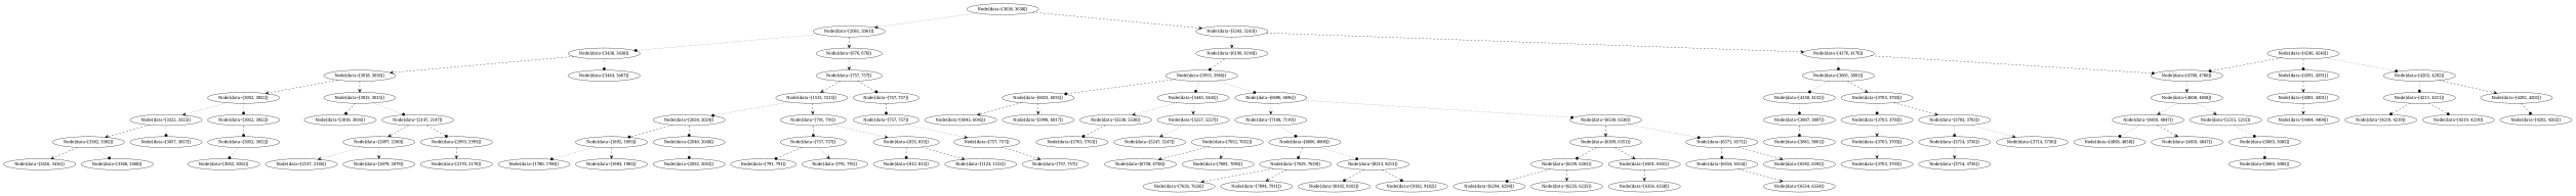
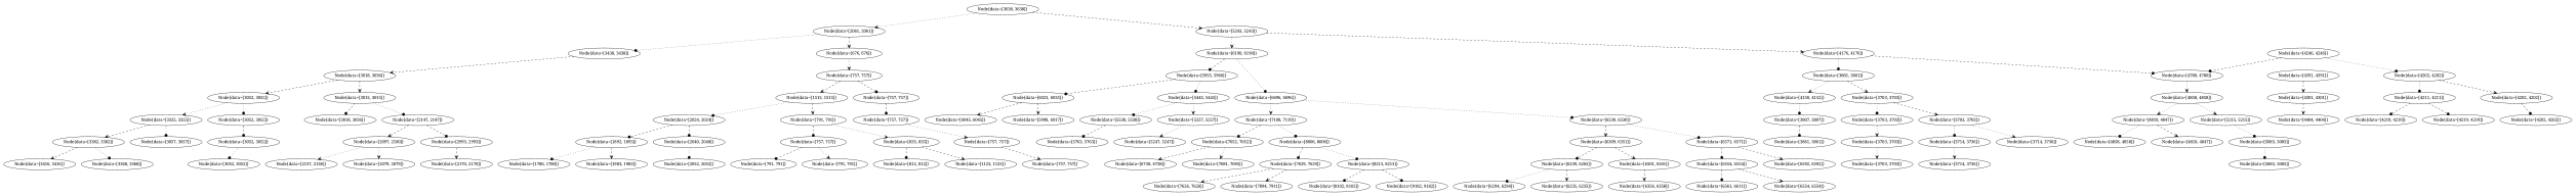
  digraph {
    fontname="Noto Serif"
    node [fontname="Noto Serif"]
    edge [arrowhead=dot fontname="Noto Serif" style=dashed]
    n1 [label="Node{data=[3638, 3638]}"]
    n2 [label="Node{data=[2061, 2061]}"]
    n3 [label="Node{data=[5243, 5243]}"]
    n4 [label="Node{data=[676, 676]}"]
    n5 [label="Node{data=[3438, 3438]}"]
    n6 [label="Node{data=[4176, 4176]}"]
    n7 [label="Node{data=[6190, 6190]}"]
    n8 [label="Node{data=[757, 757]}"]
    n9 [label="Node{data=[3018, 3036]}"]
-   n10 [label="Node{data=[3464, 3467]}"]
    n11 [label="Node{data=[757, 757]}"]
    n12 [label="Node{data=[1515, 1515]}"]
    n13 [label="Node{data=[757, 757]}"]
    n14 [label="Node{data=[791, 791]}"]
    n15 [label="Node{data=[2024, 2024]}"]
    n16 [label="Node{data=[757, 757]}"]
    n17 [label="Node{data=[757, 757]}"]
    n18 [label="Node{data=[757, 757]}"]
    n19 [label="Node{data=[835, 835]}"]
    n20 [label="Node{data=[1892, 1893]}"]
    n21 [label="Node{data=[2040, 2040]}"]
    n22 [label="Node{data=[791, 791]}"]
    n23 [label="Node{data=[791, 791]}"]
    n24 [label="Node{data=[812, 812]}"]
    n25 [label="Node{data=[1123, 1123]}"]
    n26 [label="Node{data=[1780, 1780]}"]
    n27 [label="Node{data=[1983, 1983]}"]
    n28 [label="Node{data=[2052, 2052]}"]
    n29 [label="Node{data=[3015, 3015]}"]
    n30 [label="Node{data=[3052, 3052]}"]
    n31 [label="Node{data=[2147, 2147]}"]
    n32 [label="Node{data=[3018, 3036]}"]
    n33 [label="Node{data=[3052, 3052]}"]
    n34 [label="Node{data=[3325, 3325]}"]
    n35 [label="Node{data=[2097, 2100]}"]
    n36 [label="Node{data=[2993, 2993]}"]
    n37 [label="Node{data=[2079, 2079]}"]
    n38 [label="Node{data=[2137, 2138]}"]
    n39 [label="Node{data=[2170, 2170]}"]
    n40 [label="Node{data=[3052, 3052]}"]
    n41 [label="Node{data=[3057, 3057]}"]
    n42 [label="Node{data=[3382, 3382]}"]
    n43 [label="Node{data=[3052, 3052]}"]
    n44 [label="Node{data=[3368, 3368]}"]
    n45 [label="Node{data=[3416, 3416]}"]
    n46 [label="Node{data=[3801, 3801]}"]
    n47 [label="Node{data=[4780, 4780]}"]
    n48 [label="Node{data=[5955, 5966]}"]
    n49 [label="Node{data=[6696, 6696]}"]
    n50 [label="Node{data=[3703, 3703]}"]
    n51 [label="Node{data=[4150, 4152]}"]
    n52 [label="Node{data=[4858, 4858]}"]
    n53 [label="Node{data=[3703, 3703]}"]
    n54 [label="Node{data=[3703, 3703]}"]
    n55 [label="Node{data=[3807, 3807]}"]
    n56 [label="Node{data=[3703, 3703]}"]
    n57 [label="Node{data=[3714, 3736]}"]
    n58 [label="Node{data=[3714, 3736]}"]
    n59 [label="Node{data=[3703, 3703]}"]
    n60 [label="Node{data=[3714, 3736]}"]
    n61 [label="Node{data=[3861, 3861]}"]
    n62 [label="Node{data=[4246, 4246]}"]
    n63 [label="Node{data=[4202, 4202]}"]
    n64 [label="Node{data=[4591, 4591]}"]
    n65 [label="Node{data=[4810, 4847]}"]
    n66 [label="Node{data=[5215, 5215]}"]
    n67 [label="Node{data=[4202, 4202]}"]
    n68 [label="Node{data=[4211, 4211]}"]
    n69 [label="Node{data=[4301, 4301]}"]
    n70 [label="Node{data=[4202, 4202]}"]
    n71 [label="Node{data=[4219, 4219]}"]
    n72 [label="Node{data=[4219, 4219]}"]
    n73 [label="Node{data=[4404, 4404]}"]
    n74 [label="Node{data=[4810, 4847]}"]
    n75 [label="Node{data=[4858, 4858]}"]
    n76 [label="Node{data=[5085, 5085]}"]
    n77 [label="Node{data=[5085, 5085]}"]
    n78 [label="Node{data=[5445, 5445]}"]
    n79 [label="Node{data=[6023, 6035]}"]
    n80 [label="Node{data=[6530, 6530]}"]
    n81 [label="Node{data=[7108, 7119]}"]
    n82 [label="Node{data=[5257, 5257]}"]
    n83 [label="Node{data=[5538, 5538]}"]
    n84 [label="Node{data=[5998, 6017]}"]
    n85 [label="Node{data=[6045, 6045]}"]
    n86 [label="Node{data=[5247, 5247]}"]
    n87 [label="Node{data=[5763, 5763]}"]
    n88 [label="Node{data=[6309, 6351]}"]
    n89 [label="Node{data=[6571, 6571]}"]
    n90 [label="Node{data=[7052, 7052]}"]
    n91 [label="Node{data=[8006, 8006]}"]
    n92 [label="Node{data=[6239, 6265]}"]
    n93 [label="Node{data=[6501, 6501]}"]
    n94 [label="Node{data=[6554, 6554]}"]
    n95 [label="Node{data=[6592, 6592]}"]
    n96 [label="Node{data=[6235, 6235]}"]
    n97 [label="Node{data=[6294, 6294]}"]
    n98 [label="Node{data=[6356, 6358]}"]
    n99 [label="Node{data=[6554, 6554]}"]
+   n100 [label="Node{data=[6561, 6611]}"]
    n101 [label="Node{data=[6738, 6738]}"]
    n102 [label="Node{data=[7081, 7095]}"]
    n103 [label="Node{data=[7629, 7629]}"]
    n104 [label="Node{data=[8213, 8213]}"]
    n105 [label="Node{data=[7626, 7626]}"]
    n106 [label="Node{data=[7894, 7911]}"]
    n107 [label="Node{data=[8102, 8102]}"]
    n108 [label="Node{data=[9182, 9182]}"]
    n1 -> n2 [arrowhead=vee style=dotted]
    n1 -> n3 [arrowhead=vee]
    n2 -> n4 [arrowhead=vee]
    n2 -> n5 [style=dotted]
    n3 -> n6 [arrowhead=vee]
    n3 -> n7 [arrowhead=vee style=dotted]
    n4 -> n8 [arrowhead=vee style=dotted]
    n5 -> n9 [arrowhead=vee]
-   n5 -> n10 [style=dotted]
    n6 -> n46 [style=dotted]
    n6 -> n47
    n7 -> n48
-   n48 -> n49 [style=dotted]
+   n7 -> n49 [style=dotted]
    n8 -> n11
    n8 -> n12 [arrowhead=vee]
    n9 -> n29 [arrowhead=vee]
    n9 -> n30 [arrowhead=vee]
    n11 -> n13
    n12 -> n14 [arrowhead=vee]
    n12 -> n15 [style=dotted]
    n13 -> n16 [arrowhead=vee style=dotted]
    n14 -> n18
    n14 -> n19 [arrowhead=vee style=dotted]
    n15 -> n20
    n15 -> n21
    n16 -> n17 [arrowhead=vee]
    n18 -> n22
    n18 -> n23 [arrowhead=vee style=dotted]
    n19 -> n24
    n19 -> n25 [arrowhead=vee]
    n20 -> n26 [style=dotted]
    n20 -> n27 [arrowhead=vee]
    n21 -> n28 [style=dotted]
    n29 -> n31 [style=dotted]
    n29 -> n32
    n30 -> n33 [style=dotted]
    n30 -> n34 [arrowhead=vee style=dotted]
    n31 -> n35 [arrowhead=vee]
    n31 -> n36
    n33 -> n40
    n34 -> n41 [style=dotted]
    n34 -> n42 [arrowhead=vee]
    n35 -> n37 [arrowhead=vee style=dotted]
    n35 -> n38 [arrowhead=vee style=dotted]
    n36 -> n39 [arrowhead=vee]
    n40 -> n43 [style=dotted]
    n42 -> n44 [style=dotted]
    n42 -> n45 [arrowhead=vee]
    n46 -> n50 [arrowhead=vee]
-   n46 -> n51 [style=dotted]
+   n46 -> n51 [arrowhead=vee style=dotted]
    n47 -> n52 [arrowhead=vee style=dotted]
    n48 -> n78 [style=dotted]
    n48 -> n79
    n49 -> n80 [style=dotted]
    n49 -> n81 [arrowhead=vee style=dotted]
    n50 -> n53 [style=dotted]
    n50 -> n54 [arrowhead=vee]
    n51 -> n55 [style=dotted]
    n52 -> n65 [arrowhead=vee style=dotted]
    n52 -> n66 [arrowhead=vee style=dotted]
    n53 -> n56 [arrowhead=vee style=dotted]
    n54 -> n57 [arrowhead=vee style=dotted]
    n54 -> n58 [style=dotted]
    n55 -> n61
    n56 -> n59 [arrowhead=vee style=dotted]
    n58 -> n60 [arrowhead=vee style=dotted]
    n62 -> n47
    n62 -> n63 [style=dotted]
-   n62 -> n64
    n63 -> n67 [arrowhead=vee]
    n63 -> n68 [style=dotted]
    n64 -> n69 [arrowhead=vee]
    n65 -> n74 [arrowhead=vee]
    n65 -> n75 [style=dotted]
    n66 -> n76 [style=dotted]
    n67 -> n70
    n68 -> n71
    n68 -> n72
    n69 -> n73 [arrowhead=vee]
    n76 -> n77 [style=dotted]
    n78 -> n82 [arrowhead=vee style=dotted]
-   n78 -> n83 [arrowhead=vee style=dotted]
+   n78 -> n83 [style=dotted]
    n79 -> n84 [arrowhead=vee]
    n79 -> n85 [arrowhead=vee]
    n80 -> n88 [arrowhead=vee]
    n80 -> n89 [style=dotted]
+   n81 -> n90
    n81 -> n91 [style=dotted]
    n82 -> n86 [arrowhead=vee style=dotted]
    n83 -> n87
    n88 -> n92
    n88 -> n93 [arrowhead=vee]
    n89 -> n94
    n89 -> n95 [arrowhead=vee]
    n90 -> n101 [arrowhead=vee]
    n90 -> n102 [arrowhead=vee style=dotted]
    n91 -> n103
    n91 -> n104 [style=dotted]
    n92 -> n96 [arrowhead=vee]
-   n92 -> n97
+   n92 -> n97 [style=dotted]
    n93 -> n98 [arrowhead=vee]
    n94 -> n99 [arrowhead=vee]
+   n94 -> n100
    n103 -> n105 [arrowhead=vee]
    n103 -> n106 [arrowhead=vee]
    n104 -> n107
    n104 -> n108
  }
